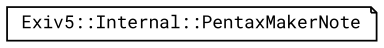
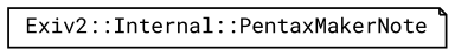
  digraph {
    rankdir=LR
    fontname="Roboto Mono"
-   n1 [color=black fillcolor=white fontname="Roboto Mono" fontsize=10 height=0.2 label="Exiv5::Internal::PentaxMakerNote" shape=note style=filled width=0.4]
+   n1 [color=black fillcolor=white fontname="Roboto Mono" fontsize=10 height=0.2 label="Exiv2::Internal::PentaxMakerNote" shape=note style=filled width=0.4]
  }
